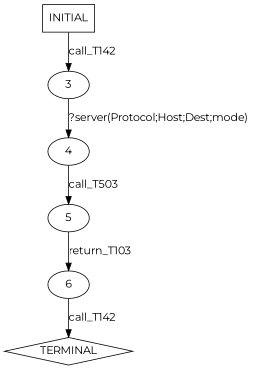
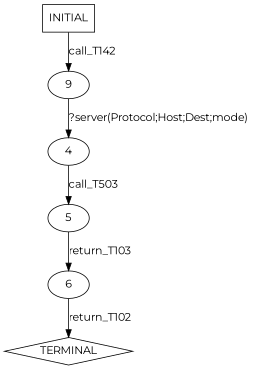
  digraph {
    fontname=Montserrat
    node [fontname=Montserrat]
    edge [fontname=Montserrat]
    n1 [label=INITIAL shape=box]
-   n2 [label=3]
+   n2 [label=9]
    n3 [label=4]
    n4 [label=TERMINAL shape=diamond]
    n5 [label=5]
    n6 [label=6]
    n1 -> n2 [label=call_T142]
    n2 -> n3 [label="?server(Protocol;Host;Dest;mode)"]
    n3 -> n5 [label=call_T503]
    n5 -> n6 [label=return_T103]
-   n6 -> n4 [label=call_T142]
+   n6 -> n4 [label=return_T102]
  }
